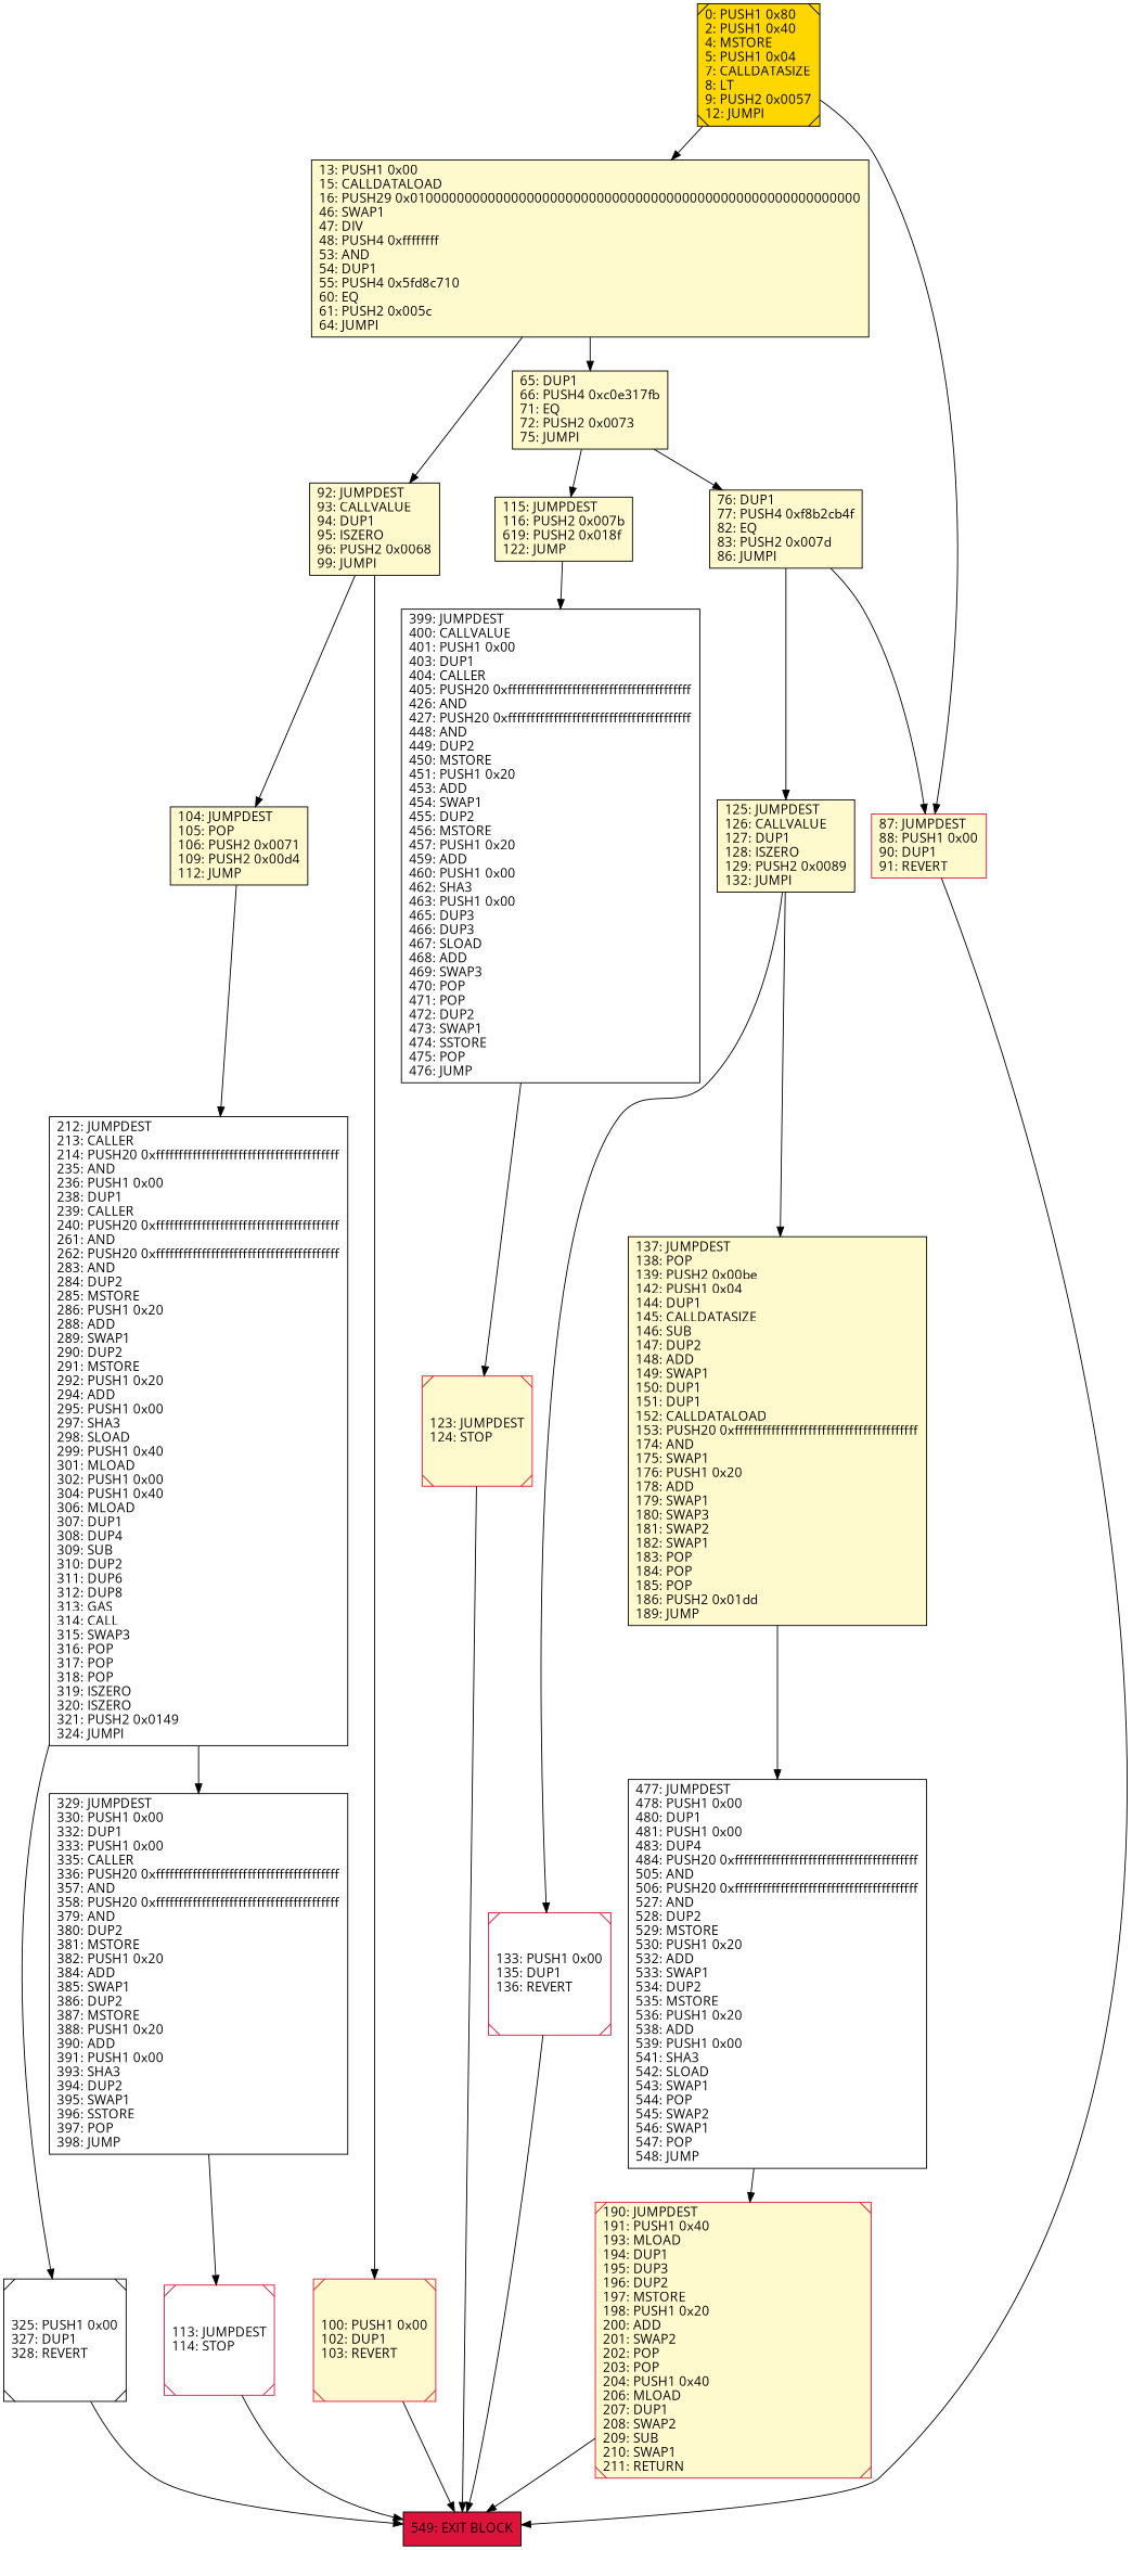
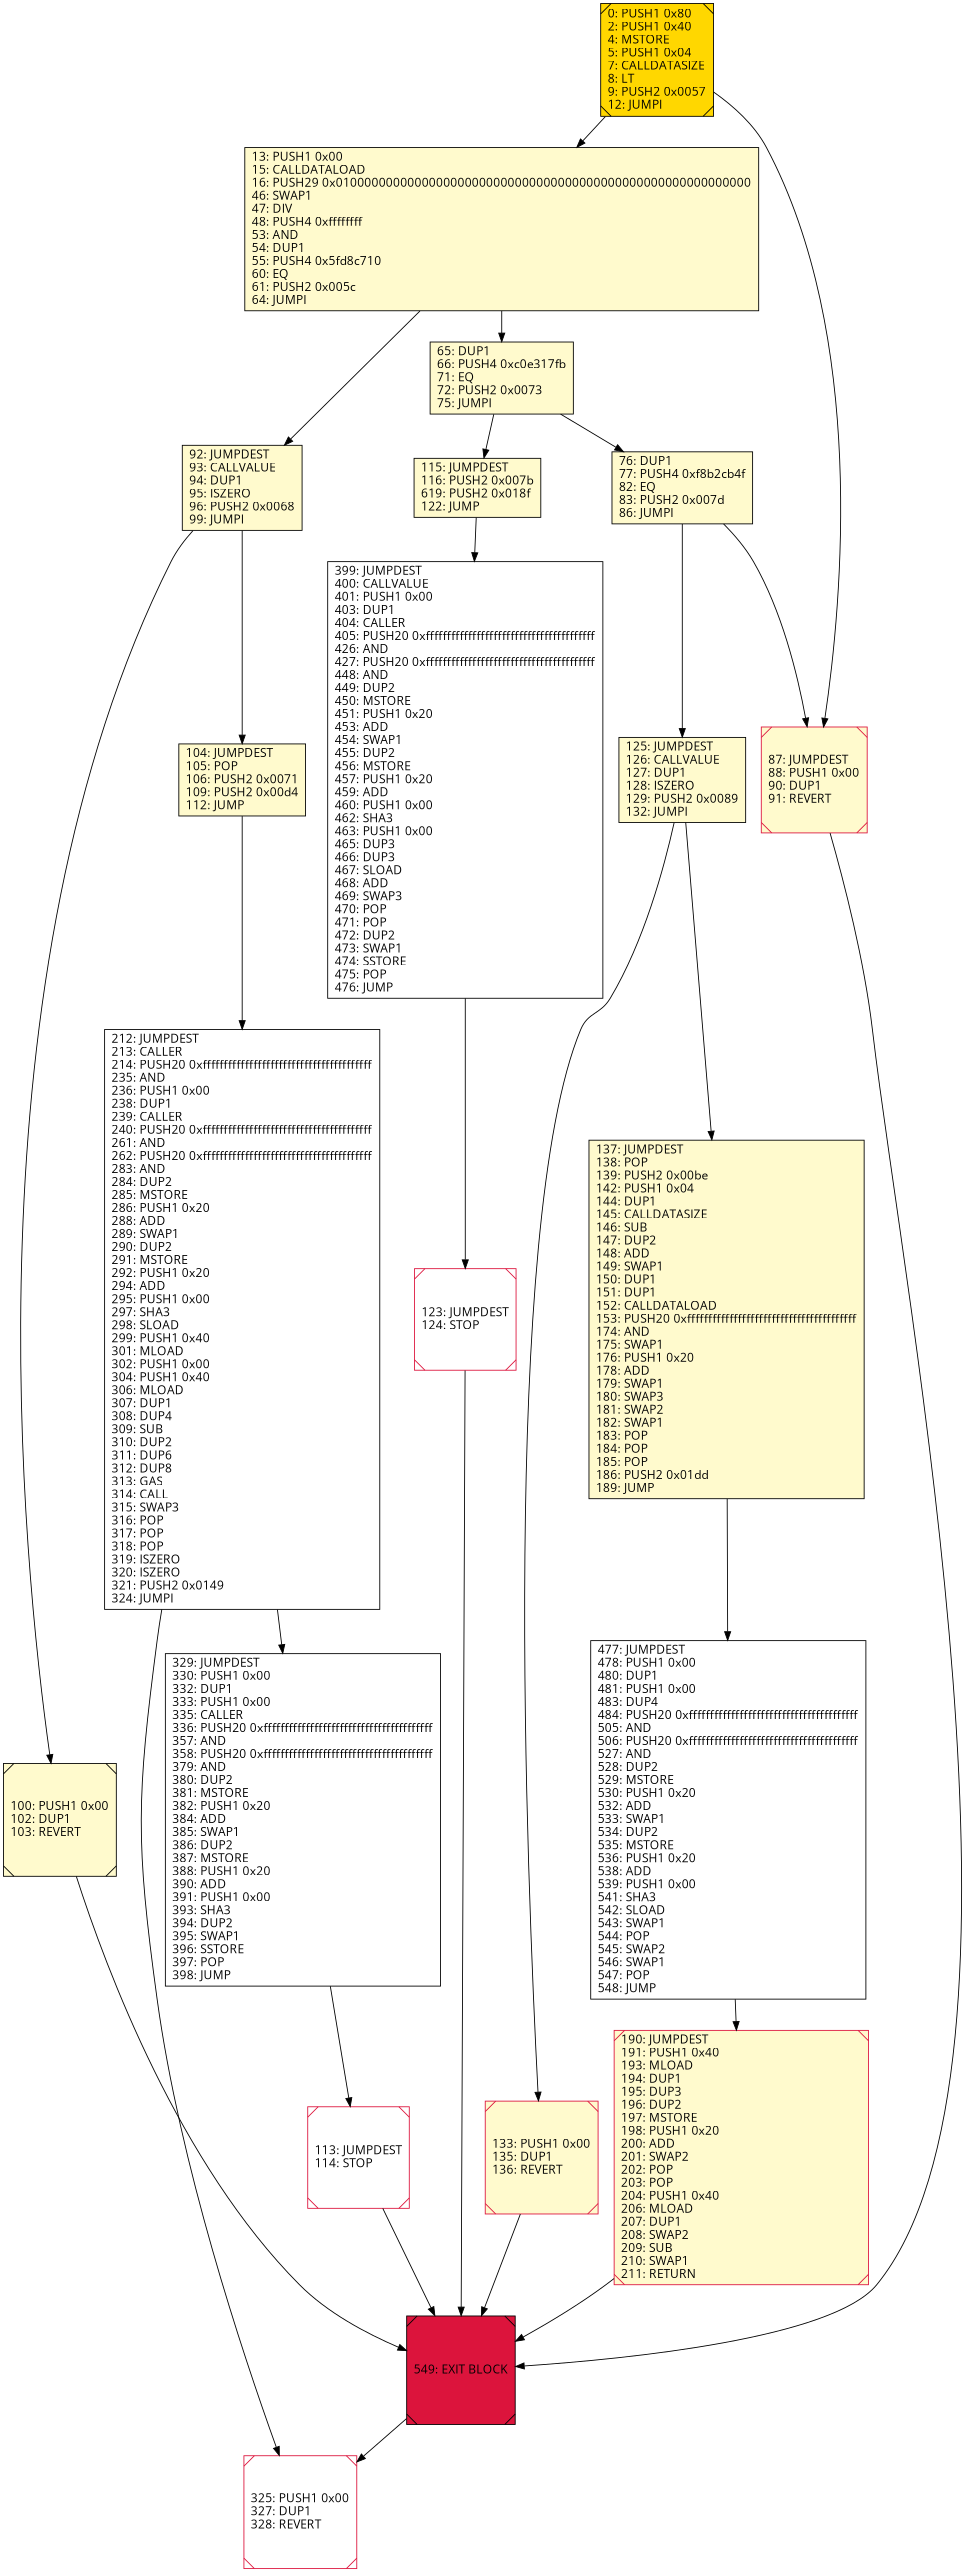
  digraph {
    fontname="Open Sans"
    rankdir=UD
    node [color=black fillcolor=lemonchiffon fontcolor=black fontname="Open Sans" shape=box style=filled]
    edge [fontname="Open Sans"]
-   n1 [color=crimson fillcolor=white label="133: PUSH1 0x00\l135: DUP1\l136: REVERT\l" shape=Msquare]
-   n2 [fillcolor=crimson label="549: EXIT BLOCK\l"]
-   n3 [fillcolor=white label="325: PUSH1 0x00\l327: DUP1\l328: REVERT\l" shape=Msquare]
+   n1 [color=crimson label="133: PUSH1 0x00\l135: DUP1\l136: REVERT\l" shape=Msquare]
+   n2 [fillcolor=crimson label="549: EXIT BLOCK\l" shape=Msquare]
+   n3 [color=crimson fillcolor=white label="325: PUSH1 0x00\l327: DUP1\l328: REVERT\l" shape=Msquare]
    n4 [fillcolor=white label="329: JUMPDEST\l330: PUSH1 0x00\l332: DUP1\l333: PUSH1 0x00\l335: CALLER\l336: PUSH20 0xffffffffffffffffffffffffffffffffffffffff\l357: AND\l358: PUSH20 0xffffffffffffffffffffffffffffffffffffffff\l379: AND\l380: DUP2\l381: MSTORE\l382: PUSH1 0x20\l384: ADD\l385: SWAP1\l386: DUP2\l387: MSTORE\l388: PUSH1 0x20\l390: ADD\l391: PUSH1 0x00\l393: SHA3\l394: DUP2\l395: SWAP1\l396: SSTORE\l397: POP\l398: JUMP\l"]
    n5 [color=crimson fillcolor=white label="113: JUMPDEST\l114: STOP\l" shape=Msquare]
-   n6 [color=crimson label="100: PUSH1 0x00\l102: DUP1\l103: REVERT\l" shape=Msquare]
+   n6 [label="100: PUSH1 0x00\l102: DUP1\l103: REVERT\l" shape=Msquare]
    n7 [fillcolor=white label="477: JUMPDEST\l478: PUSH1 0x00\l480: DUP1\l481: PUSH1 0x00\l483: DUP4\l484: PUSH20 0xffffffffffffffffffffffffffffffffffffffff\l505: AND\l506: PUSH20 0xffffffffffffffffffffffffffffffffffffffff\l527: AND\l528: DUP2\l529: MSTORE\l530: PUSH1 0x20\l532: ADD\l533: SWAP1\l534: DUP2\l535: MSTORE\l536: PUSH1 0x20\l538: ADD\l539: PUSH1 0x00\l541: SHA3\l542: SLOAD\l543: SWAP1\l544: POP\l545: SWAP2\l546: SWAP1\l547: POP\l548: JUMP\l"]
    n8 [color=crimson label="190: JUMPDEST\l191: PUSH1 0x40\l193: MLOAD\l194: DUP1\l195: DUP3\l196: DUP2\l197: MSTORE\l198: PUSH1 0x20\l200: ADD\l201: SWAP2\l202: POP\l203: POP\l204: PUSH1 0x40\l206: MLOAD\l207: DUP1\l208: SWAP2\l209: SUB\l210: SWAP1\l211: RETURN\l" shape=Msquare]
    n9 [label="65: DUP1\l66: PUSH4 0xc0e317fb\l71: EQ\l72: PUSH2 0x0073\l75: JUMPI\l"]
    n10 [label="115: JUMPDEST\l116: PUSH2 0x007b\l619: PUSH2 0x018f\l122: JUMP\l"]
    n11 [label="76: DUP1\l77: PUSH4 0xf8b2cb4f\l82: EQ\l83: PUSH2 0x007d\l86: JUMPI\l"]
    n12 [fillcolor=white label="399: JUMPDEST\l400: CALLVALUE\l401: PUSH1 0x00\l403: DUP1\l404: CALLER\l405: PUSH20 0xffffffffffffffffffffffffffffffffffffffff\l426: AND\l427: PUSH20 0xffffffffffffffffffffffffffffffffffffffff\l448: AND\l449: DUP2\l450: MSTORE\l451: PUSH1 0x20\l453: ADD\l454: SWAP1\l455: DUP2\l456: MSTORE\l457: PUSH1 0x20\l459: ADD\l460: PUSH1 0x00\l462: SHA3\l463: PUSH1 0x00\l465: DUP3\l466: DUP3\l467: SLOAD\l468: ADD\l469: SWAP3\l470: POP\l471: POP\l472: DUP2\l473: SWAP1\l474: SSTORE\l475: POP\l476: JUMP\l"]
-   n13 [color=crimson label="87: JUMPDEST\l88: PUSH1 0x00\l90: DUP1\l91: REVERT\l"]
+   n13 [color=crimson label="87: JUMPDEST\l88: PUSH1 0x00\l90: DUP1\l91: REVERT\l" shape=Msquare]
    n14 [label="125: JUMPDEST\l126: CALLVALUE\l127: DUP1\l128: ISZERO\l129: PUSH2 0x0089\l132: JUMPI\l"]
    n15 [label="104: JUMPDEST\l105: POP\l106: PUSH2 0x0071\l109: PUSH2 0x00d4\l112: JUMP\l"]
    n16 [fillcolor=white label="212: JUMPDEST\l213: CALLER\l214: PUSH20 0xffffffffffffffffffffffffffffffffffffffff\l235: AND\l236: PUSH1 0x00\l238: DUP1\l239: CALLER\l240: PUSH20 0xffffffffffffffffffffffffffffffffffffffff\l261: AND\l262: PUSH20 0xffffffffffffffffffffffffffffffffffffffff\l283: AND\l284: DUP2\l285: MSTORE\l286: PUSH1 0x20\l288: ADD\l289: SWAP1\l290: DUP2\l291: MSTORE\l292: PUSH1 0x20\l294: ADD\l295: PUSH1 0x00\l297: SHA3\l298: SLOAD\l299: PUSH1 0x40\l301: MLOAD\l302: PUSH1 0x00\l304: PUSH1 0x40\l306: MLOAD\l307: DUP1\l308: DUP4\l309: SUB\l310: DUP2\l311: DUP6\l312: DUP8\l313: GAS\l314: CALL\l315: SWAP3\l316: POP\l317: POP\l318: POP\l319: ISZERO\l320: ISZERO\l321: PUSH2 0x0149\l324: JUMPI\l"]
-   n17 [color=crimson label="123: JUMPDEST\l124: STOP\l" shape=Msquare]
+   n17 [color=crimson fillcolor=white label="123: JUMPDEST\l124: STOP\l" shape=Msquare]
    n18 [label="137: JUMPDEST\l138: POP\l139: PUSH2 0x00be\l142: PUSH1 0x04\l144: DUP1\l145: CALLDATASIZE\l146: SUB\l147: DUP2\l148: ADD\l149: SWAP1\l150: DUP1\l151: DUP1\l152: CALLDATALOAD\l153: PUSH20 0xffffffffffffffffffffffffffffffffffffffff\l174: AND\l175: SWAP1\l176: PUSH1 0x20\l178: ADD\l179: SWAP1\l180: SWAP3\l181: SWAP2\l182: SWAP1\l183: POP\l184: POP\l185: POP\l186: PUSH2 0x01dd\l189: JUMP\l"]
    n19 [label="13: PUSH1 0x00\l15: CALLDATALOAD\l16: PUSH29 0x0100000000000000000000000000000000000000000000000000000000\l46: SWAP1\l47: DIV\l48: PUSH4 0xffffffff\l53: AND\l54: DUP1\l55: PUSH4 0x5fd8c710\l60: EQ\l61: PUSH2 0x005c\l64: JUMPI\l"]
    n20 [label="92: JUMPDEST\l93: CALLVALUE\l94: DUP1\l95: ISZERO\l96: PUSH2 0x0068\l99: JUMPI\l"]
    n21 [fillcolor=gold label="0: PUSH1 0x80\l2: PUSH1 0x40\l4: MSTORE\l5: PUSH1 0x04\l7: CALLDATASIZE\l8: LT\l9: PUSH2 0x0057\l12: JUMPI\l" shape=Msquare]
    n1 -> n2
-   n3 -> n2
+   n2 -> n3
    n4 -> n5
    n5 -> n2
    n6 -> n2
    n7 -> n8
    n8 -> n2
    n9 -> n10
    n9 -> n11
    n10 -> n12
    n11 -> n13
    n11 -> n14
    n12 -> n17
    n13 -> n2
    n14 -> n1
    n14 -> n18
    n15 -> n16
    n16 -> n3
    n16 -> n4
    n17 -> n2
    n18 -> n7
    n19 -> n9
    n19 -> n20
    n20 -> n6
    n20 -> n15
    n21 -> n13
    n21 -> n19
  }
